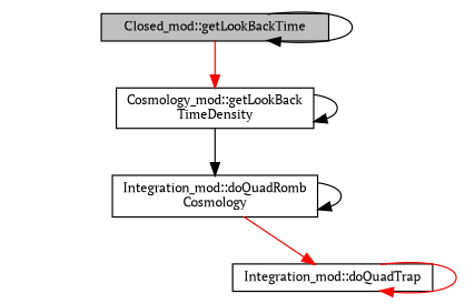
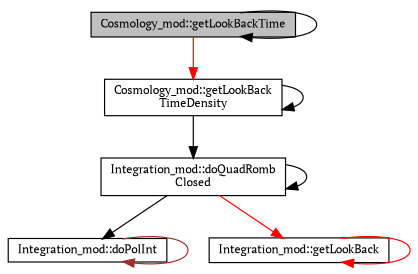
  digraph {
    fontname="PT Serif"
    rankdir=TB
    node [color=black fillcolor=white fontname="PT Serif" fontsize=10 shape=record style=filled]
    edge [color=black fontname="PT Serif" fontsize=10 labelfontname=Helvetica labelfontsize=10 style=solid]
-   n1 [fillcolor=grey75 fontcolor=black height=0.2 label="Closed_mod::getLookBackTime" width=0.4]
+   n1 [fillcolor=grey75 fontcolor=black height=0.2 label="Cosmology_mod::getLookBackTime" width=0.4]
    n2 [height=0.2 label="Cosmology_mod::getLookBack\lTimeDensity" width=0.4]
-   n3 [height=0.2 label="Integration_mod::doQuadRomb\lCosmology" width=0.4]
-   n5 [height=0.2 label="Integration_mod::doQuadTrap" width=0.4]
+   n3 [height=0.2 label="Integration_mod::doQuadRomb\lClosed" width=0.4]
+   n4 [height=0.2 label="Integration_mod::doPolInt" width=0.4]
+   n5 [height=0.2 label="Integration_mod::getLookBack" width=0.4]
    n1 -> n1
    n1 -> n2 [color=red]
    n2 -> n2
    n2 -> n3
    n3 -> n3
+   n3 -> n4
    n3 -> n5 [color=red]
+   n4 -> n4 [color=brown]
    n5 -> n5 [color=red]
  }
